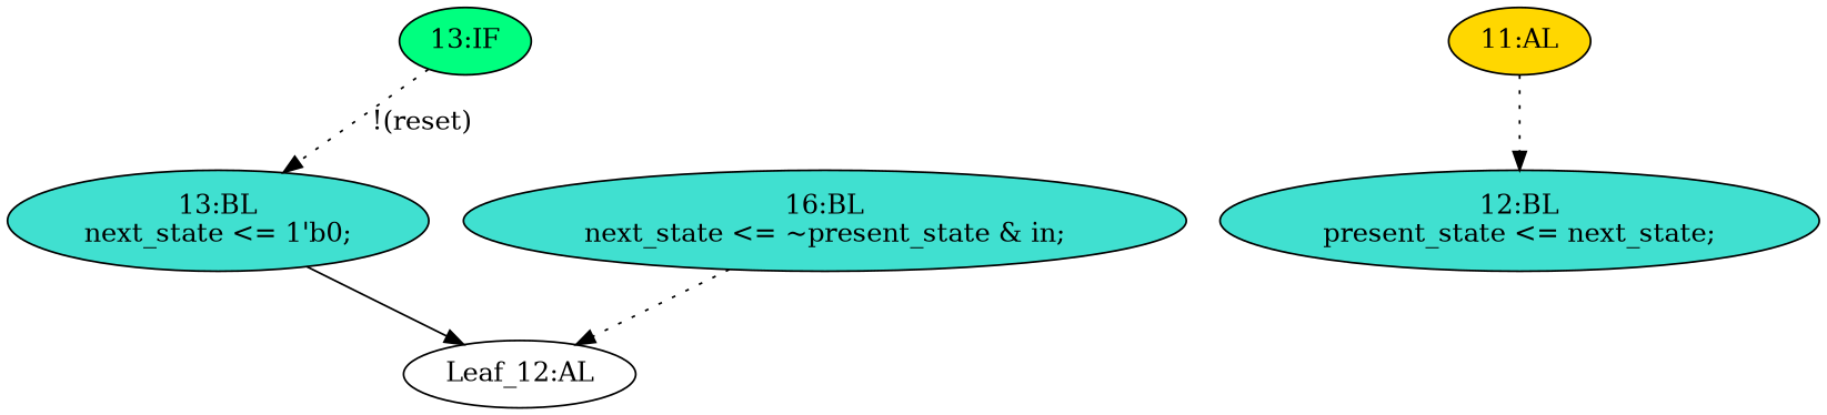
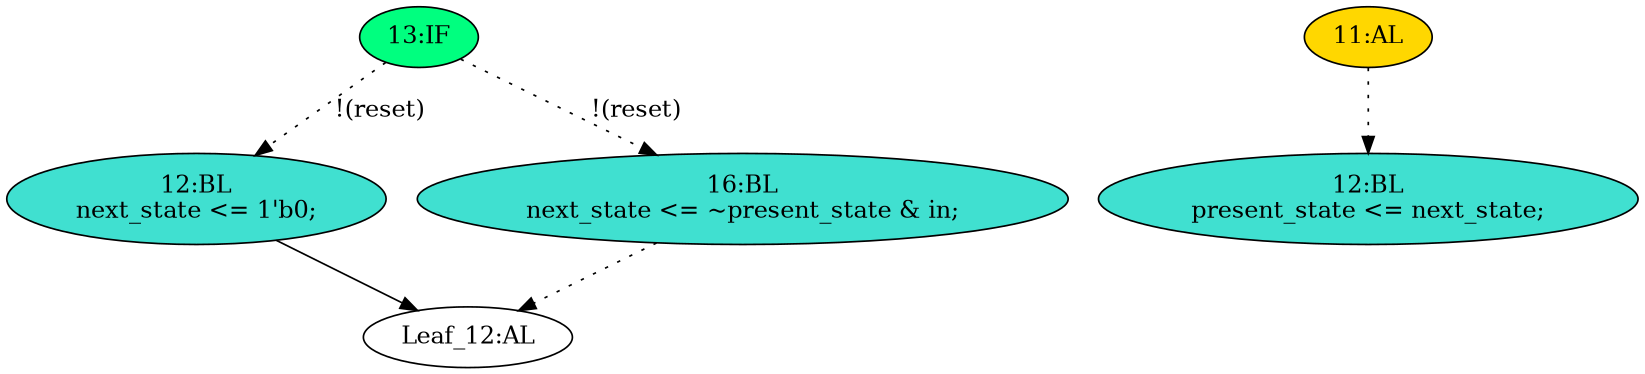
  strict digraph {
    node [fillcolor=turquoise statements="[]" style=filled typ=Block]
    edge [cond="[]" lineno=None style=dotted]
-   n1 [ast="<pyverilog.vparser.ast.Block object at 0x7feca16b3e90>" label="13:BL\nnext_state <= 1'b0;" statements="[<pyverilog.vparser.ast.NonblockingSubstitution object at 0x7feca16b3c10>]"]
+   n1 [ast="<pyverilog.vparser.ast.Block object at 0x7feca16b3e90>" label="12:BL\nnext_state <= 1'b0;" statements="[<pyverilog.vparser.ast.NonblockingSubstitution object at 0x7feca16b3c10>]"]
    n2 [def_var="['present_state', 'next_state']" label="Leaf_12:AL" fillcolor="" statements="" style="" typ=""]
    n3 [ast="<pyverilog.vparser.ast.Block object at 0x7feca0f65090>" label="12:BL\npresent_state <= next_state;" statements="[<pyverilog.vparser.ast.NonblockingSubstitution object at 0x7feca16b3ed0>]"]
    n4 [ast="<pyverilog.vparser.ast.IfStatement object at 0x7feca0f650d0>" fillcolor=springgreen label="13:IF" typ=IfStatement]
    n5 [ast="<pyverilog.vparser.ast.Block object at 0x7feca0f65150>" label="16:BL\nnext_state <= ~present_state & in;" statements="[<pyverilog.vparser.ast.NonblockingSubstitution object at 0x7feca0f65190>]"]
    n6 [ast="<pyverilog.vparser.ast.Always object at 0x7feca0f65450>" clk_sens=True fillcolor=gold label="11:AL" sens="['clk', 'reset']" typ=Always use_var="['reset', 'in', 'present_state', 'next_state']"]
    n1 -> n2 [style=solid]
    n4 -> n1 [cond="['reset']" label="!(reset)" lineno=13]
+   n4 -> n5 [cond="['reset']" label="!(reset)" lineno=13]
    n5 -> n2
    n6 -> n3
  }
